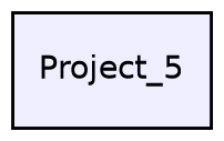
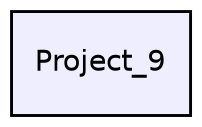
  digraph {
    compound=true
-   n1 [fillcolor="#eeeeff" fontname=Helvetica fontsize=10 label=Project_5 pencolor=black shape=box style=filled]
+   n1 [fillcolor="#eeeeff" fontname=Helvetica fontsize=10 label=Project_9 pencolor=black shape=box style=filled]
  }
